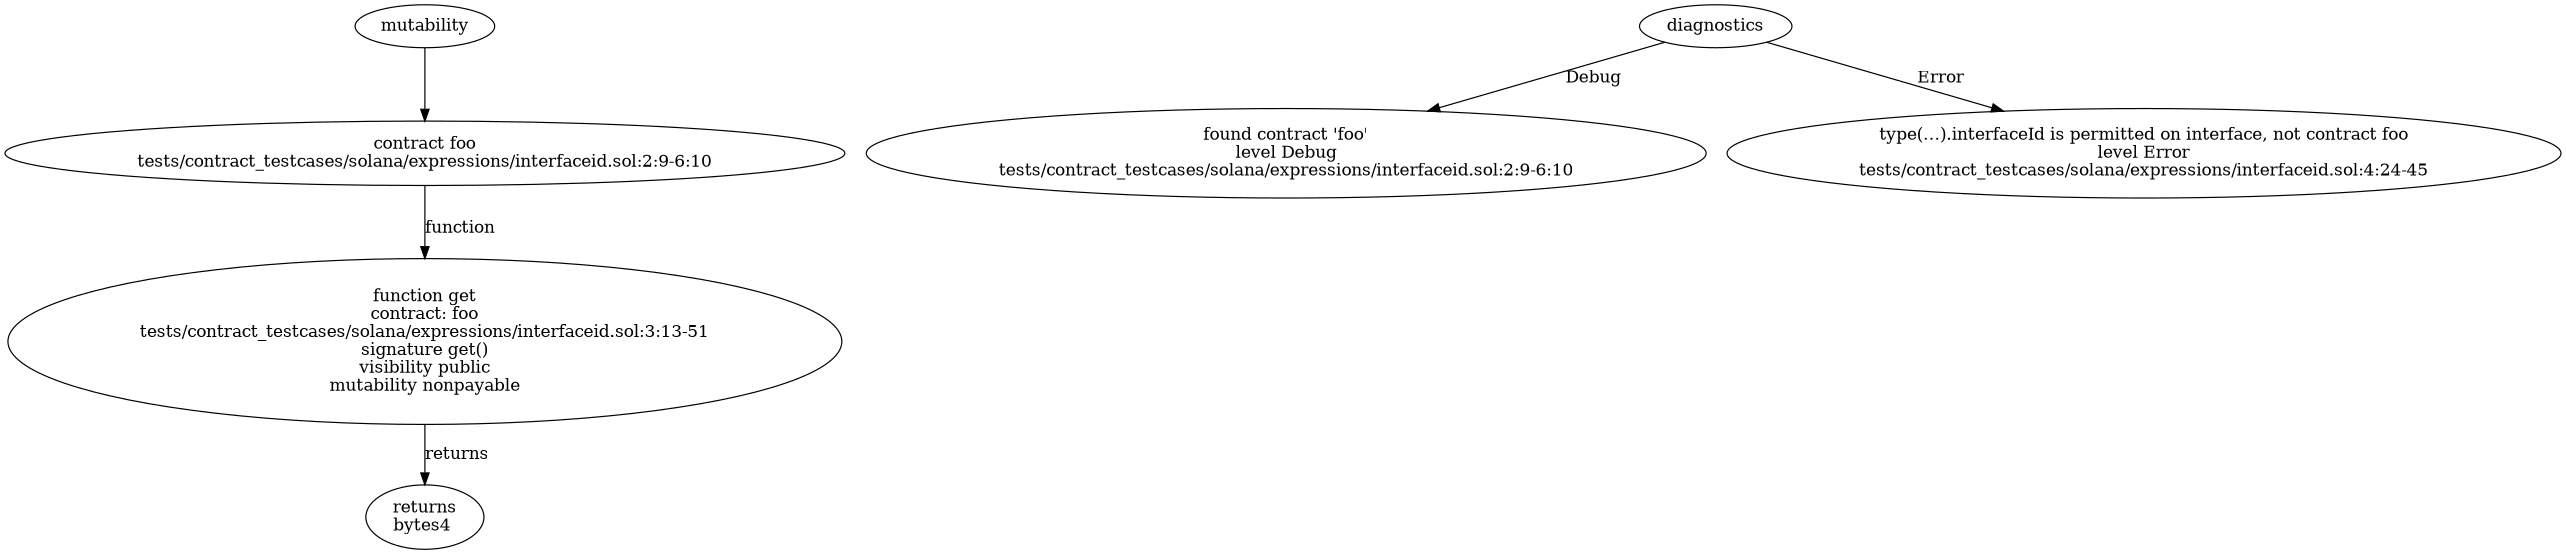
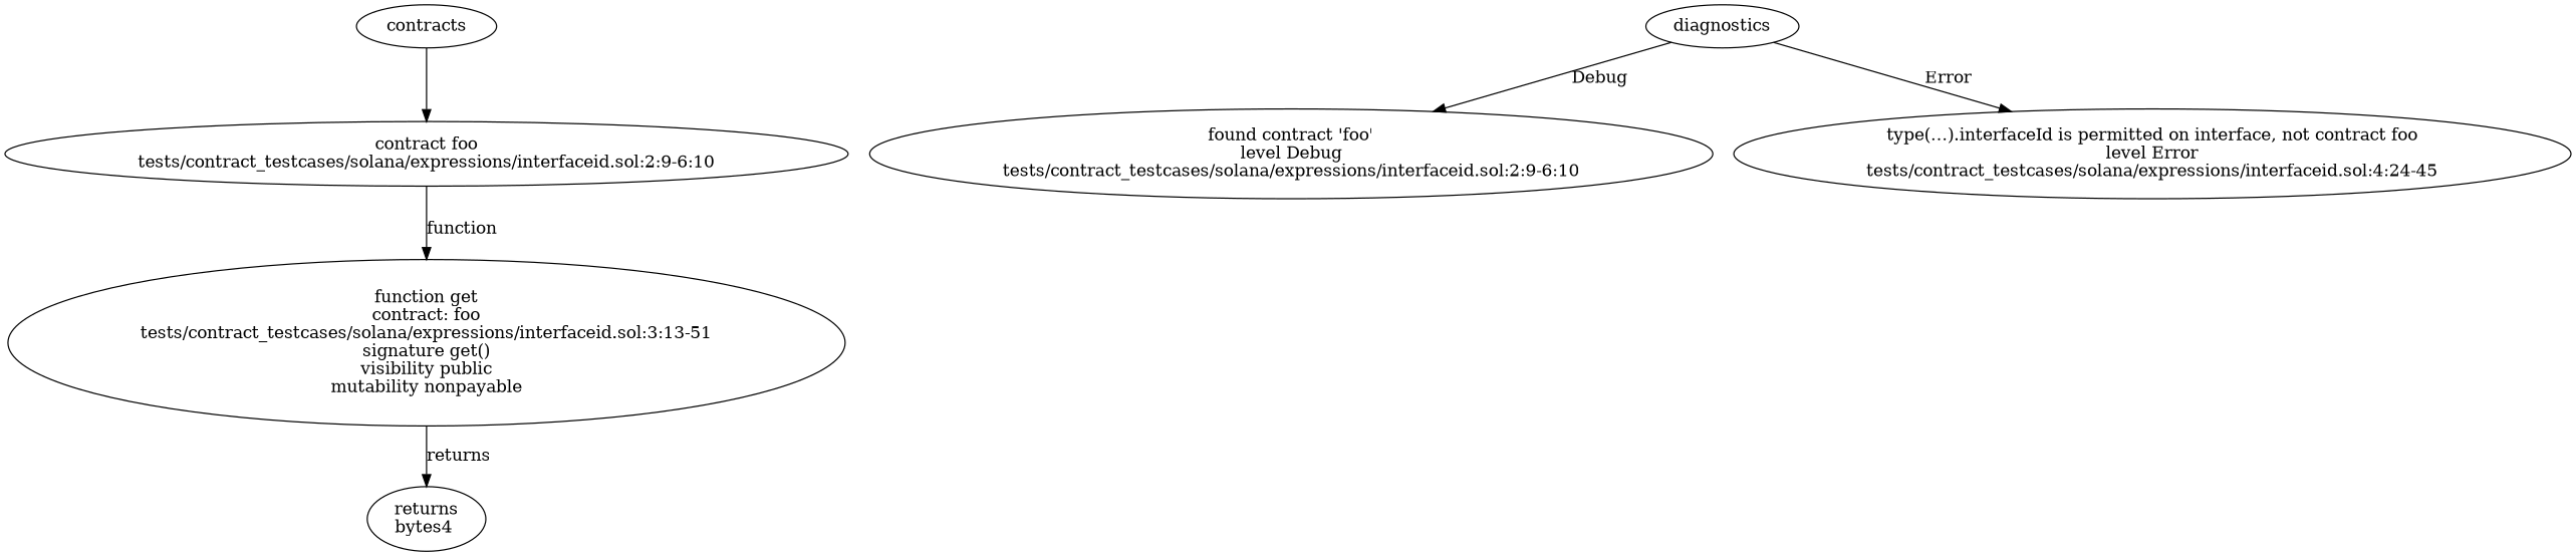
  strict digraph {
    n1 [label="contract foo\ntests/contract_testcases/solana/expressions/interfaceid.sol:2:9-6:10"]
    n2 [label="function get\ncontract: foo\ntests/contract_testcases/solana/expressions/interfaceid.sol:3:13-51\nsignature get()\nvisibility public\nmutability nonpayable"]
    n3 [label="returns\nbytes4 "]
    n4 [label="found contract 'foo'\nlevel Debug\ntests/contract_testcases/solana/expressions/interfaceid.sol:2:9-6:10"]
    n5 [label="type(…).interfaceId is permitted on interface, not contract foo\nlevel Error\ntests/contract_testcases/solana/expressions/interfaceid.sol:4:24-45"]
-   contracts [label=mutability]
+   contracts
    diagnostics
    n1 -> n2 [label=function]
    n2 -> n3 [label=returns]
    contracts -> n1
    diagnostics -> n4 [label=Debug]
    diagnostics -> n5 [label=Error]
  }
